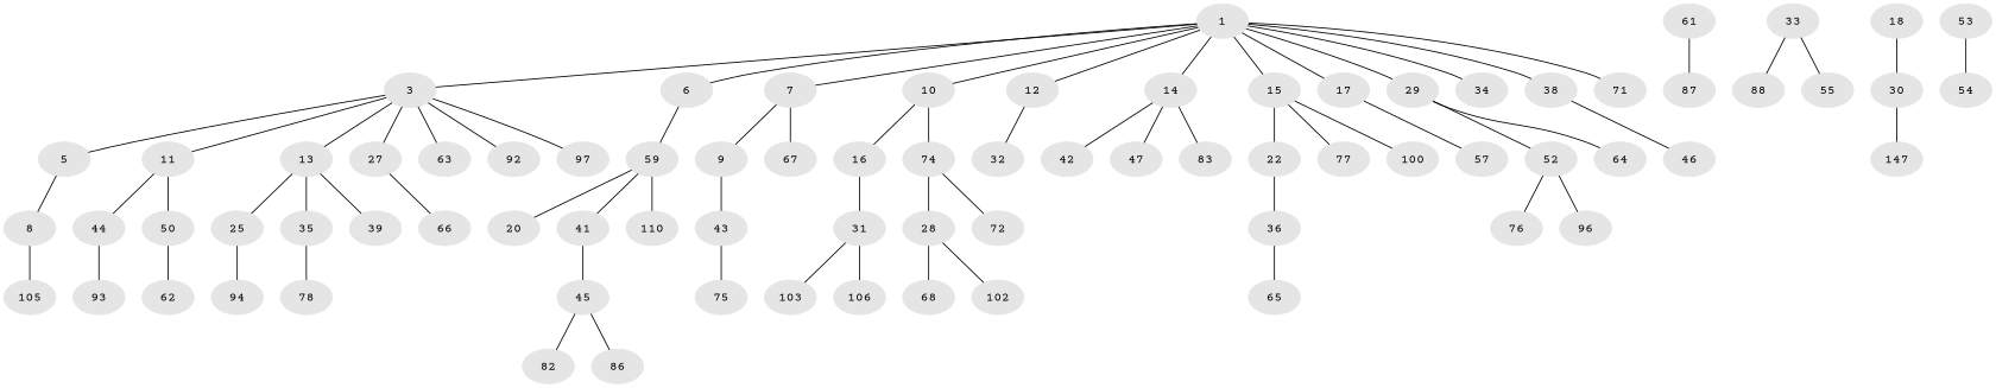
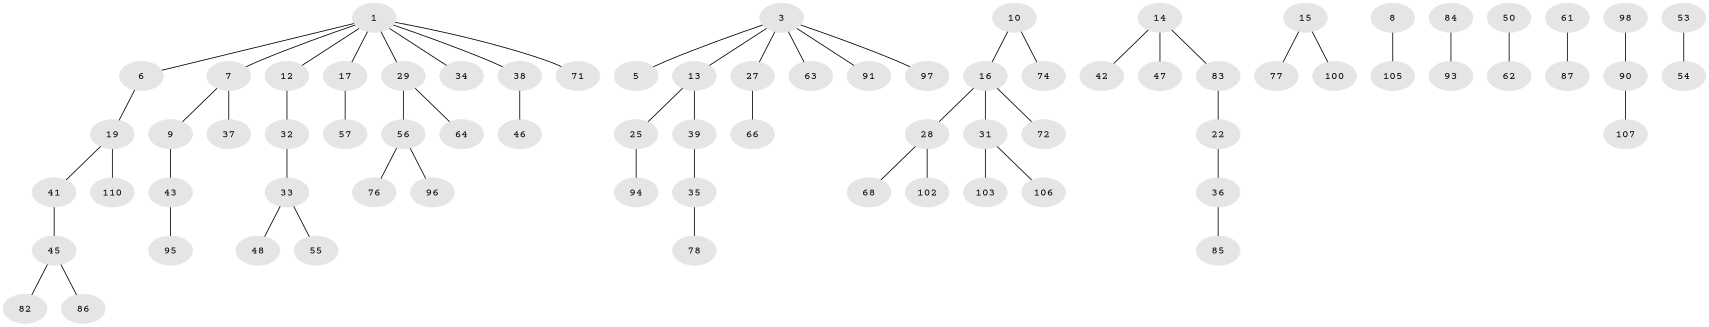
  graph {
    fontname="Courier Prime"
    node [color=gray90 fontname="Courier Prime" style=filled]
    edge [fontname="Courier Prime"]
    1 [super="+2"]
    3 [super="+4"]
    6
    7
    10
    12
    14 [super="+51+21"]
    15
    17 [super="+26"]
    29
    34
    38 [super="+75"]
    71
    5
-   11
    13 [super="+23"]
    27 [super="+65"]
    63
-   91 [label=92]
+   91
    97
-   19 [super="+40" label=59]
+   19 [super="+40"]
    9 [super="+24+101+37"]
-   67
+   67 [label=37]
    16
    74 [super="+99"]
    32
    42 [super="+109+73"]
    47 [super="+59+92"]
    83
    22 [super="+98"]
    77 [super="+81"]
    100
    57
-   56 [label=52]
+   56
    64
    46
    8
-   44 [super="+60"]
+   44 [super="+60" label=84]
    50
    25
    35
    39 [super="+70"]
    66
    61
    87
    105 [super="+108"]
-   20
    41
    110
    43
-   95 [label=75]
+   95
    28 [super="+49"]
    31
    72
    93
    62
    33
-   18 [super="+89"]
-   30 [super="+69"]
+   18 [super="+89" label=98]
+   30 [super="+69" label=90]
    94
    78
    36
    68 [super="+80"]
    102
    103
    106
-   107 [label=147]
+   107
    45
-   85 [label=65]
+   85
    76
    96
-   48 [super="+58" label=88]
+   48 [super="+58"]
    55
    82
    86
    54 [super="+79"]
    53
-   1 -- 3
    1 -- 6
    1 -- 7
-   1 -- 10
    1 -- 12
-   1 -- 14
-   1 -- 15
    1 -- 17
    1 -- 29
    1 -- 34
    1 -- 38
    1 -- 71
    3 -- 5
-   3 -- 11
    3 -- 13
    3 -- 27
    3 -- 63
    3 -- 91
    3 -- 97
    6 -- 19
    7 -- 9
    7 -- 67
    10 -- 16
    10 -- 74
    12 -- 32
    14 -- 42
    14 -- 47
    14 -- 83
-   15 -- 22
+   83 -- 22
    15 -- 77
    15 -- 100
    17 -- 57
    29 -- 56
    29 -- 64
    38 -- 46
-   5 -- 8
-   11 -- 44
-   11 -- 50
    13 -- 25
-   13 -- 35
+   39 -- 35
    13 -- 39
    27 -- 66
-   19 -- 20
    19 -- 41
    19 -- 110
    9 -- 43
-   74 -- 28
+   16 -- 28
    16 -- 31
-   74 -- 72
+   16 -- 72
+   32 -- 33
    22 -- 36
    56 -- 76
    56 -- 96
    8 -- 105
    44 -- 93
    50 -- 62
    25 -- 94
    35 -- 78
    61 -- 87
    41 -- 45
    43 -- 95
    28 -- 68
    28 -- 102
    31 -- 103
    31 -- 106
    33 -- 48
    33 -- 55
    18 -- 30
    30 -- 107
    36 -- 85
    45 -- 82
    45 -- 86
    53 -- 54
  }
